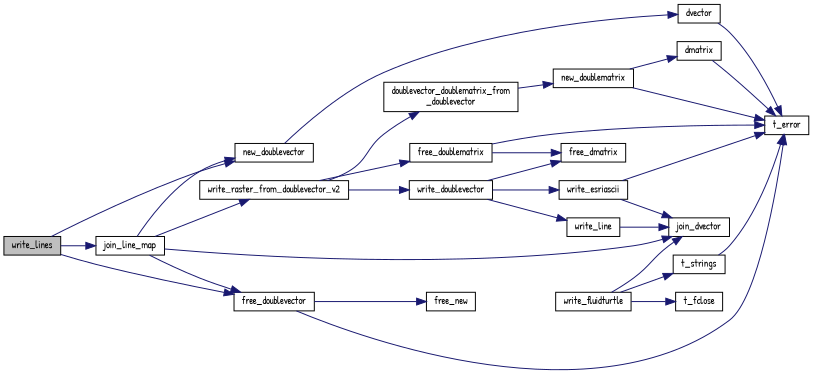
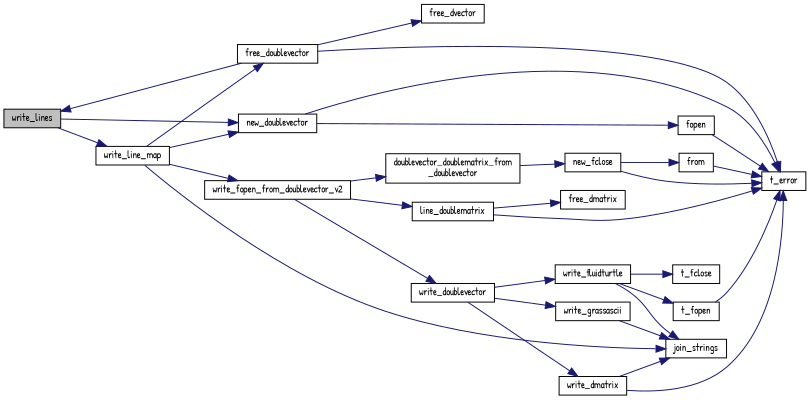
  digraph {
    fontname="Patrick Hand"
    rankdir=LR
    node [color=black fontname="Patrick Hand" fontsize=10 shape=record]
    edge [color=midnightblue fontname="Patrick Hand" fontsize=10 labelfontname=FreeSans labelfontsize=10 style=solid]
    n1 [fillcolor=grey75 fontcolor=black height=0.2 label=write_lines style=filled width=0.4]
    n2 [height=0.2 label=free_doublevector width=0.4]
    n3 [height=0.2 label=new_doublevector width=0.4]
-   n4 [height=0.2 label=join_line_map width=0.4]
+   n4 [height=0.2 label=write_line_map width=0.4]
    n5 [height=0.2 label=t_error width=0.4]
-   n6 [height=0.2 label=free_new width=0.4]
-   n7 [height=0.2 label=dvector width=0.4]
-   n8 [height=0.2 label=join_dvector width=0.4]
-   n9 [height=0.2 label=write_raster_from_doublevector_v2 width=0.4]
-   n10 [height=0.2 label=free_doublematrix width=0.4]
+   n6 [height=0.2 label=free_dvector width=0.4]
+   n7 [height=0.2 label=fopen width=0.4]
+   n8 [height=0.2 label=join_strings width=0.4]
+   n9 [height=0.2 label=write_fopen_from_doublevector_v2 width=0.4]
+   n10 [height=0.2 label=line_doublematrix width=0.4]
    n11 [height=0.2 label="doublevector_doublematrix_from\l_doublevector" width=0.4]
    n12 [height=0.2 label=write_doublevector width=0.4]
    n13 [height=0.2 label=free_dmatrix width=0.4]
-   n14 [height=0.2 label=new_doublematrix width=0.4]
-   n15 [height=0.2 label=write_esriascii width=0.4]
+   n14 [height=0.2 label=new_fclose width=0.4]
+   n15 [height=0.2 label=write_dmatrix width=0.4]
    n16 [height=0.2 label=write_fluidturtle width=0.4]
-   n17 [height=0.2 label=write_line width=0.4]
-   n18 [height=0.2 label=dmatrix width=0.4]
+   n17 [height=0.2 label=write_grassascii width=0.4]
+   n18 [height=0.2 label=from width=0.4]
    n19 [height=0.2 label=t_fclose width=0.4]
-   n20 [height=0.2 label=t_strings width=0.4]
-   n1 -> n2
+   n20 [height=0.2 label=t_fopen width=0.4]
+   n2 -> n1
    n1 -> n3
    n1 -> n4
    n2 -> n5
    n2 -> n6
+   n3 -> n5
    n3 -> n7
    n4 -> n2
    n4 -> n3
    n4 -> n8
    n4 -> n9
    n7 -> n5
    n9 -> n10
    n9 -> n11
    n9 -> n12
    n10 -> n5
    n10 -> n13
    n11 -> n14
    n12 -> n15
-   n12 -> n13
+   n12 -> n16
    n12 -> n17
    n14 -> n5
    n14 -> n18
    n15 -> n5
    n15 -> n8
    n16 -> n8
    n16 -> n19
    n16 -> n20
    n17 -> n8
    n18 -> n5
    n20 -> n5
  }
